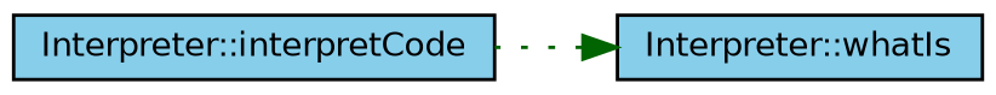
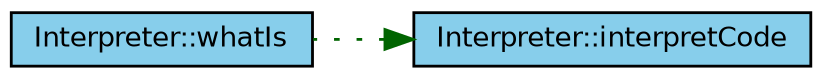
  digraph {
    rankdir=RL
    node [color=black fillcolor=skyblue fontname=Helvetica fontsize=10 shape=record style=filled]
    n1 [fontcolor=black height=0.2 label="Interpreter::whatIs" width=0.4]
    n2 [height=0.2 label="Interpreter::interpretCode" width=0.4]
-   n1 -> n2 [color=darkgreen dir=back fontname=Helvetica fontsize=10 labelfontname=Helvetica labelfontsize=10 style=dotted]
+   n2 -> n1 [color=darkgreen dir=back fontname=Helvetica fontsize=10 labelfontname=Helvetica labelfontsize=10 style=dotted]
  }
